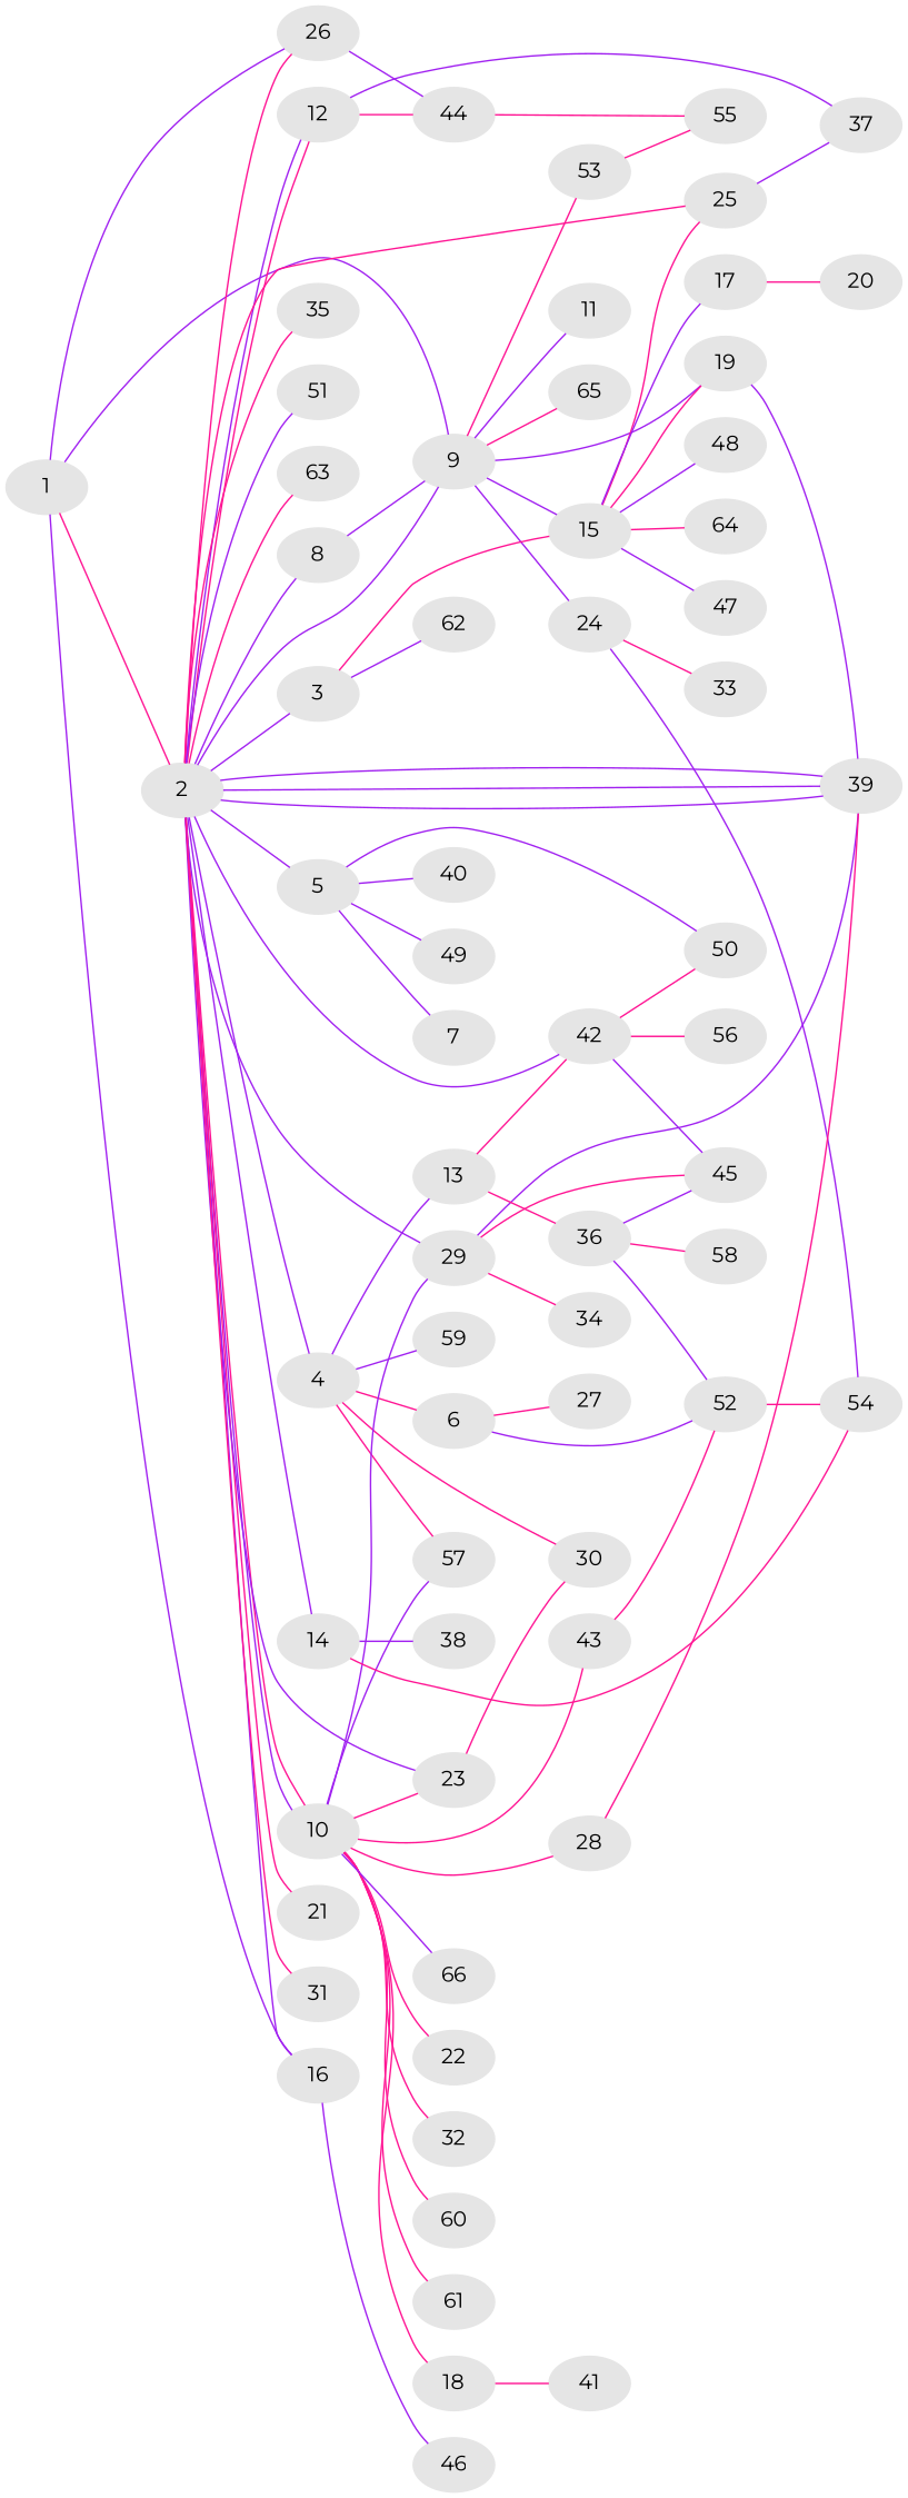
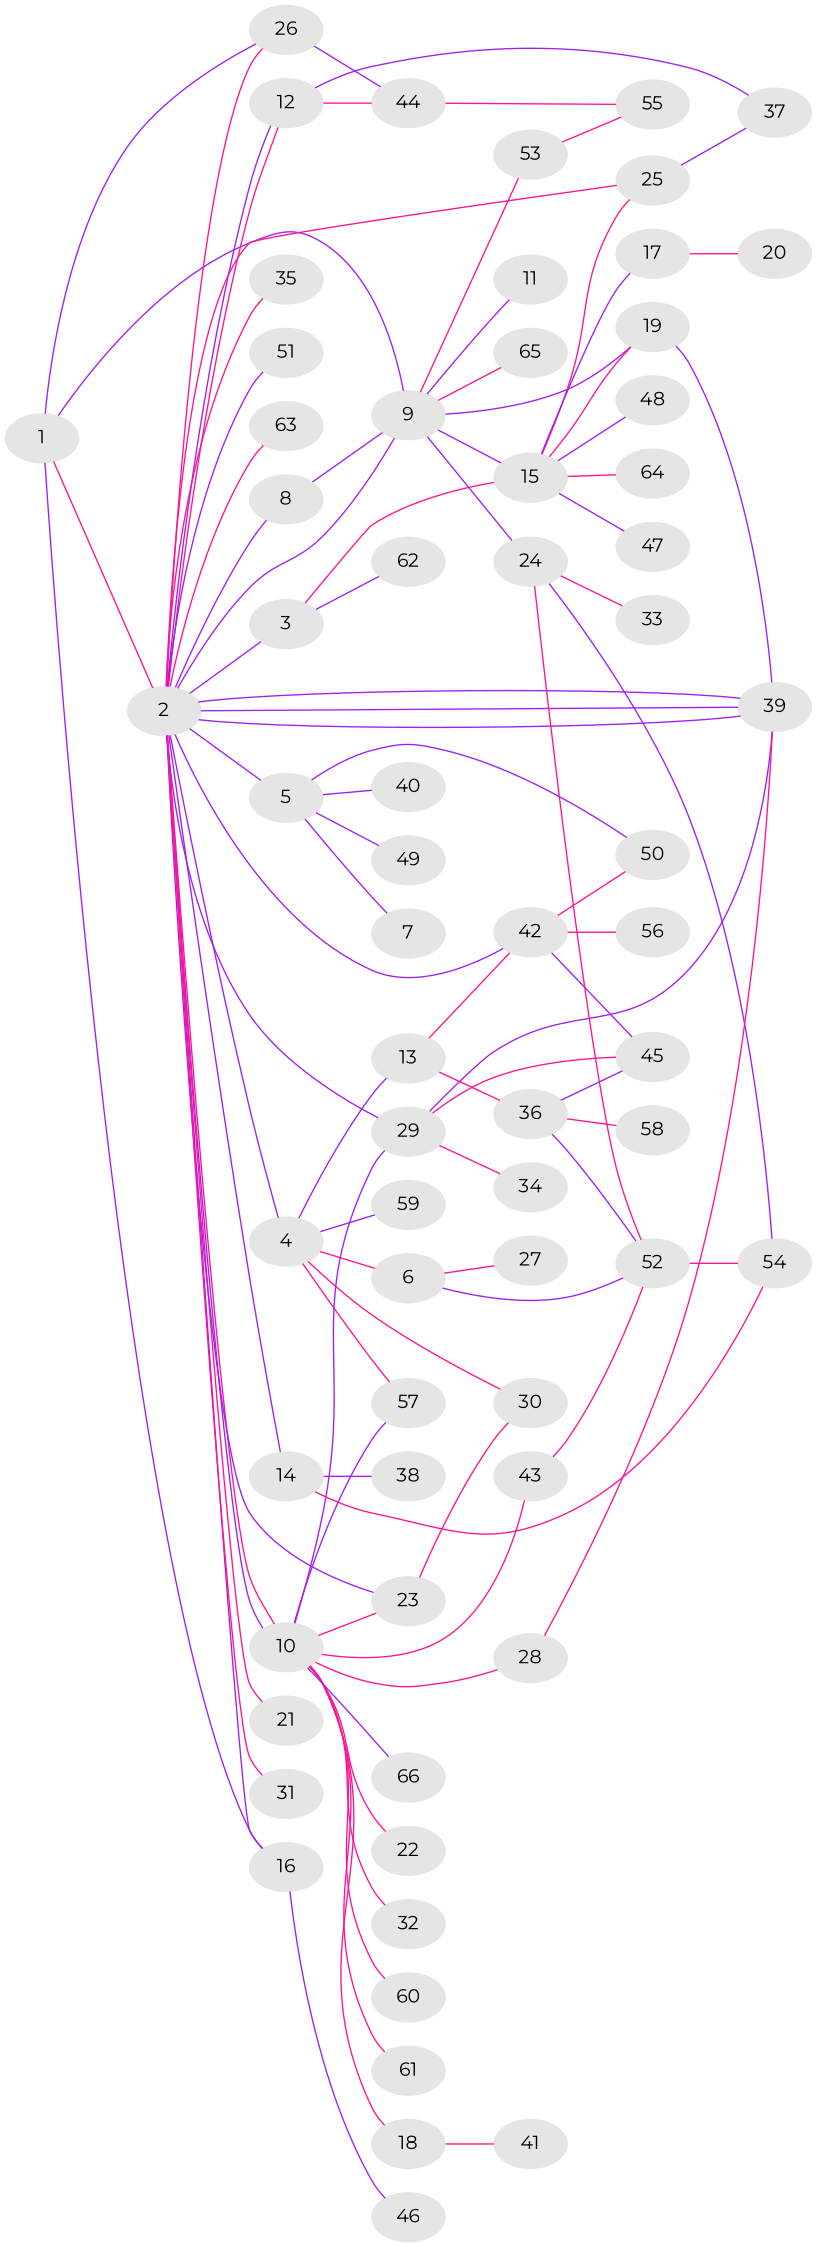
  graph {
    fontname=Montserrat
    rankdir=LR
    node [color=gray90 fontname=Montserrat style=filled]
    edge [color=purple fontname=Montserrat]
    1
    2
    9
    16
    26
    3
    4
    5
    8
    10
    12
    14
    21
    23
    25
    29
    31
    35
    39
    42
    51
    63
    15
    11
    19
    24
    53
    65
    46
    44
    62
    6
    13
    30
    57
    59
    7
    40
    49
    50
    18
    22
    28
    32
    43
    60
    61
    66
    37
    38
    54
    34
    45
    56
    17
    47
    48
    64
    27
    52
    36
    33
    55
    41
    58
    20
    1 -- 2 [color=deeppink]
    1 -- 9
    1 -- 16
    1 -- 26
    2 -- 9
    2 -- 16
    2 -- 26 [color=deeppink]
    2 -- 3
    2 -- 4
    2 -- 5
    2 -- 8
    2 -- 10
    2 -- 10 [color=deeppink]
    2 -- 12 [color=deeppink]
    2 -- 12
    2 -- 14
    2 -- 21 [color=deeppink]
    2 -- 23
    2 -- 25 [color=deeppink]
    2 -- 29
    2 -- 31 [color=deeppink]
    2 -- 35 [color=deeppink]
    2 -- 39
    2 -- 39
    2 -- 39
    2 -- 42
    2 -- 51
    2 -- 63 [color=deeppink]
    9 -- 15
    9 -- 11
    9 -- 19
    9 -- 24
    9 -- 53 [color=deeppink]
    9 -- 65 [color=deeppink]
    16 -- 46
    26 -- 44
    3 -- 15 [color=deeppink]
    3 -- 62
    4 -- 6 [color=deeppink]
    4 -- 13
    4 -- 30 [color=deeppink]
    4 -- 57 [color=deeppink]
    4 -- 59
    5 -- 7
    5 -- 40
    5 -- 49
    5 -- 50
    8 -- 9
    10 -- 23 [color=deeppink]
    10 -- 29
    10 -- 57
    10 -- 18 [color=deeppink]
    10 -- 22 [color=deeppink]
    10 -- 28 [color=deeppink]
    10 -- 32 [color=deeppink]
    10 -- 43 [color=deeppink]
    10 -- 60 [color=deeppink]
    10 -- 61 [color=deeppink]
    10 -- 66
    12 -- 44 [color=deeppink]
    12 -- 37
    14 -- 38
    14 -- 54 [color=deeppink]
    23 -- 30 [color=deeppink]
    25 -- 37
    29 -- 39
    29 -- 34 [color=deeppink]
    29 -- 45 [color=deeppink]
    42 -- 50 [color=deeppink]
    42 -- 45
    42 -- 56 [color=deeppink]
    15 -- 25 [color=deeppink]
    15 -- 19 [color=deeppink]
    15 -- 17
    15 -- 47
    15 -- 48
    15 -- 64 [color=deeppink]
    19 -- 39
    24 -- 54
+   24 -- 52 [color=deeppink]
    24 -- 33 [color=deeppink]
    53 -- 55 [color=deeppink]
    44 -- 55 [color=deeppink]
    6 -- 27 [color=deeppink]
    6 -- 52
    13 -- 42 [color=deeppink]
    13 -- 36 [color=deeppink]
    18 -- 41 [color=deeppink]
    28 -- 39 [color=deeppink]
    43 -- 52 [color=deeppink]
    17 -- 20 [color=deeppink]
    52 -- 54 [color=deeppink]
    36 -- 45
    36 -- 52
    36 -- 58 [color=deeppink]
  }
